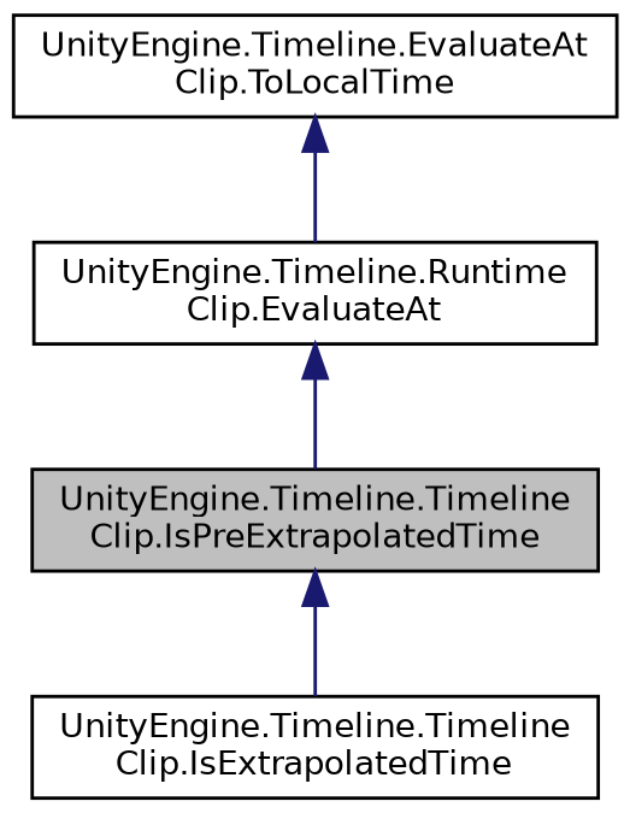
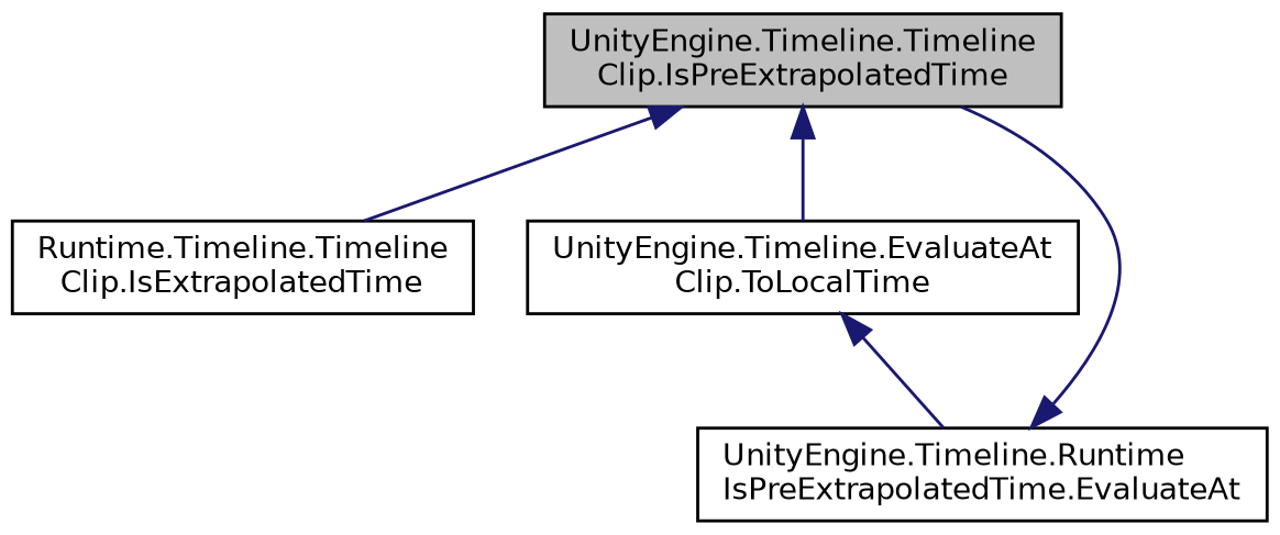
  digraph {
    rankdir=TB
    node [color=black fillcolor=white fontname=Helvetica fontsize=10 shape=record style=filled]
    edge [color=midnightblue dir=back fontname=Helvetica fontsize=10 labelfontname=Helvetica labelfontsize=10 style=solid]
    n1 [fillcolor=grey75 fontcolor=black height=0.2 label="UnityEngine.Timeline.Timeline\lClip.IsPreExtrapolatedTime" width=0.4]
-   n2 [height=0.2 label="UnityEngine.Timeline.Timeline\lClip.IsExtrapolatedTime" width=0.4]
+   n2 [height=0.2 label="Runtime.Timeline.Timeline\lClip.IsExtrapolatedTime" width=0.4]
    n3 [height=0.2 label="UnityEngine.Timeline.EvaluateAt\lClip.ToLocalTime" width=0.4]
-   n4 [height=0.2 label="UnityEngine.Timeline.Runtime\lClip.EvaluateAt" width=0.4]
+   n4 [height=0.2 label="UnityEngine.Timeline.Runtime\lIsPreExtrapolatedTime.EvaluateAt" width=0.4]
    n1 -> n2
+   n1 -> n3
    n3 -> n4
    n4 -> n1
  }
